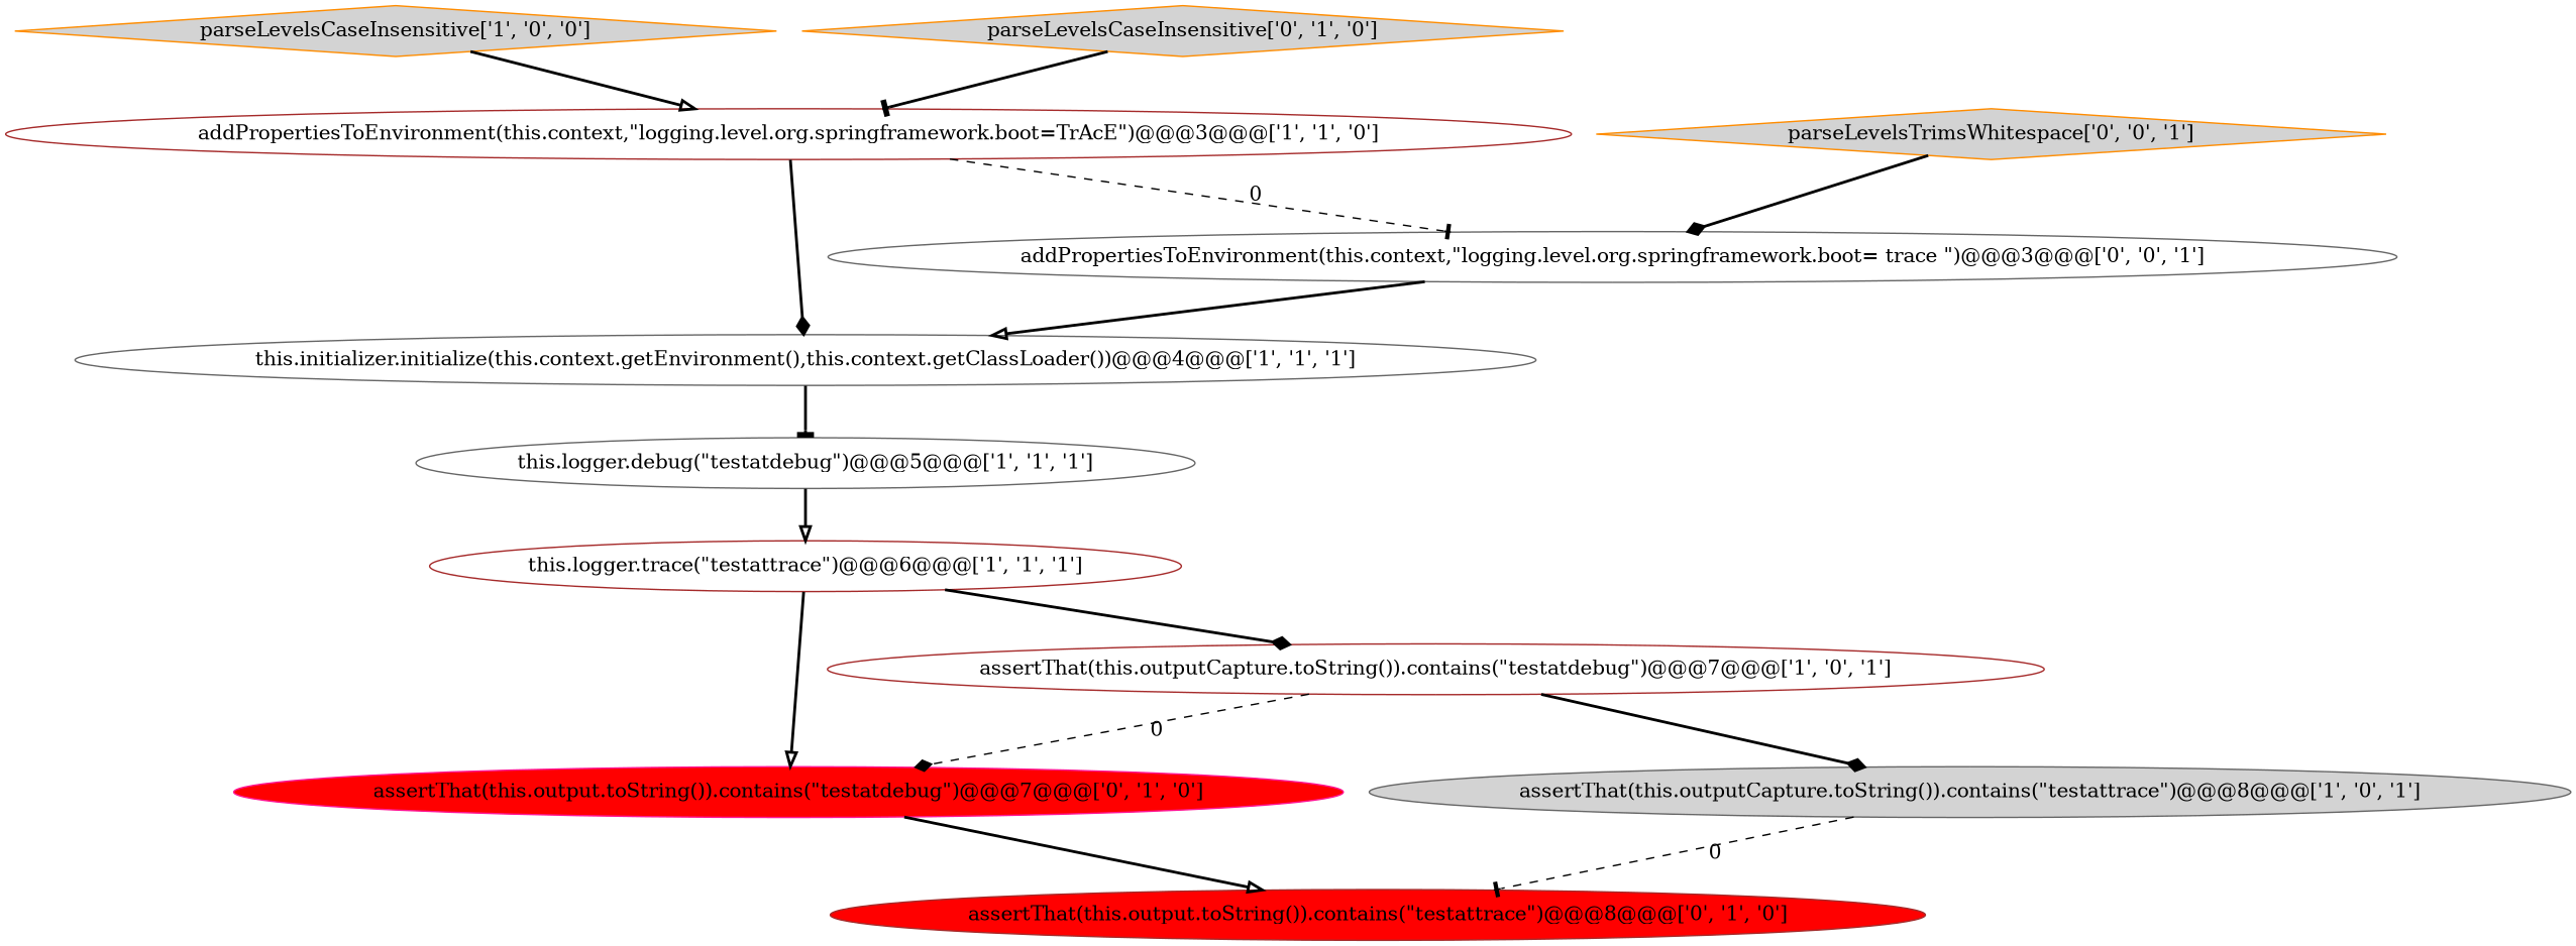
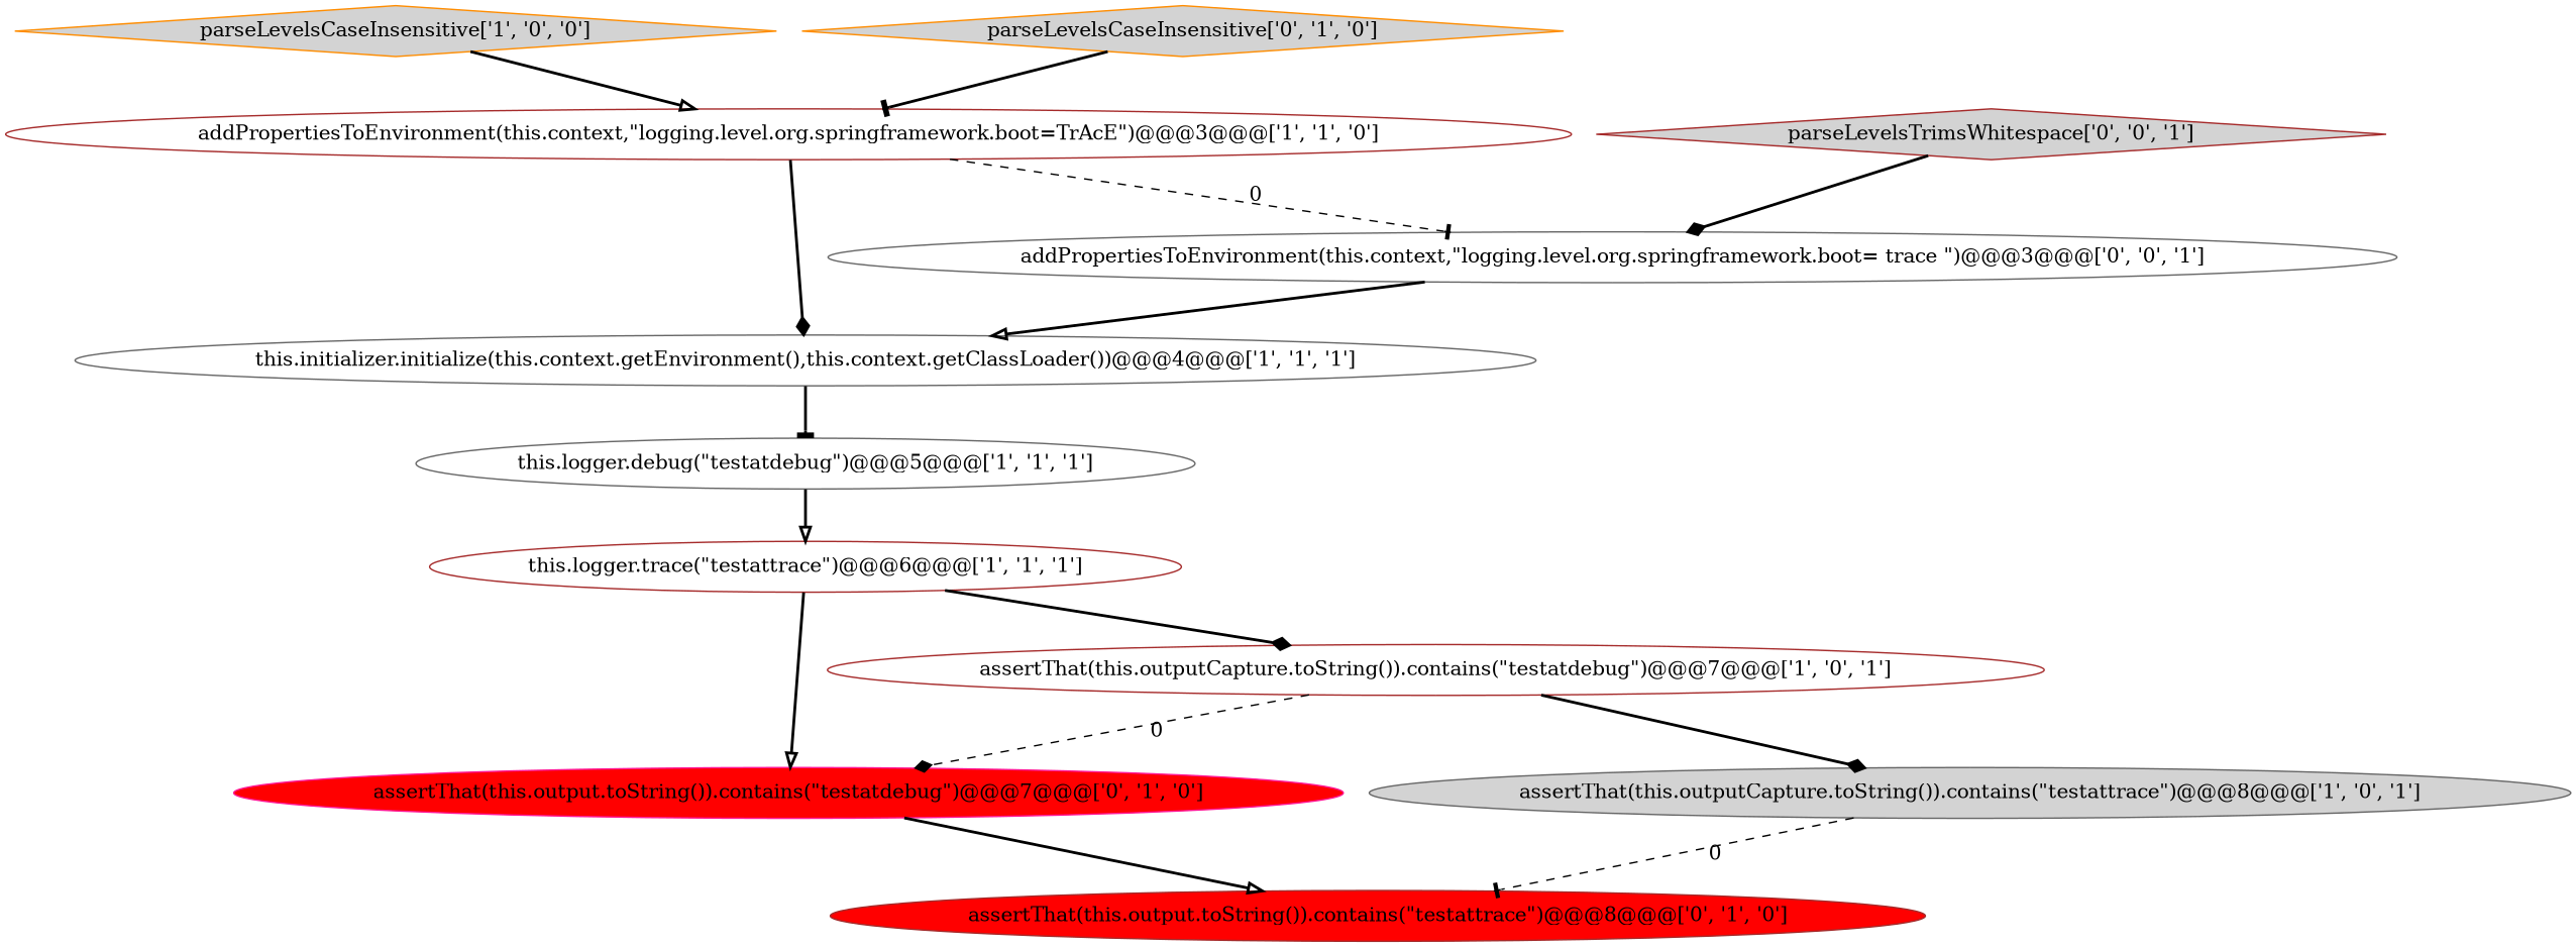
  digraph {
    node [fillcolor=white shape=ellipse style=filled color=brown]
    edge [style=bold arrowhead=onormal]
    n1 [fillcolor=lightgray label="parseLevelsCaseInsensitive['1', '0', '0']" shape=diamond color=darkorange]
    n2 [label="addPropertiesToEnvironment(this.context,\"logging.level.org.springframework.boot=TrAcE\")@@@3@@@['1', '1', '0']"]
    n3 [label="this.logger.debug(\"testatdebug\")@@@5@@@['1', '1', '1']" color=gray40]
    n4 [label="this.logger.trace(\"testattrace\")@@@6@@@['1', '1', '1']"]
    n5 [fillcolor=red label="assertThat(this.output.toString()).contains(\"testattrace\")@@@8@@@['0', '1', '0']"]
    n6 [fillcolor=red label="assertThat(this.output.toString()).contains(\"testatdebug\")@@@7@@@['0', '1', '0']" color=deeppink]
    n7 [label="assertThat(this.outputCapture.toString()).contains(\"testatdebug\")@@@7@@@['1', '0', '1']"]
    n8 [fillcolor=lightgray label="assertThat(this.outputCapture.toString()).contains(\"testattrace\")@@@8@@@['1', '0', '1']" color=gray40]
    n9 [fillcolor=lightgray label="parseLevelsCaseInsensitive['0', '1', '0']" shape=diamond color=darkorange]
    n10 [label="addPropertiesToEnvironment(this.context,\"logging.level.org.springframework.boot= trace \")@@@3@@@['0', '0', '1']" color=gray40]
    n11 [label="this.initializer.initialize(this.context.getEnvironment(),this.context.getClassLoader())@@@4@@@['1', '1', '1']" color=gray40]
-   n12 [fillcolor=lightgray label="parseLevelsTrimsWhitespace['0', '0', '1']" shape=diamond color=darkorange]
+   n12 [fillcolor=lightgray label="parseLevelsTrimsWhitespace['0', '0', '1']" shape=diamond]
    n1 -> n2
    n2 -> n10 [label=0 style=dashed arrowhead=tee]
    n2 -> n11 [arrowhead=diamond]
    n3 -> n4
    n4 -> n6
    n4 -> n7 [arrowhead=diamond]
    n6 -> n5
    n7 -> n6 [label=0 style=dashed arrowhead=diamond]
    n7 -> n8 [arrowhead=diamond]
    n8 -> n5 [label=0 style=dashed arrowhead=tee]
    n9 -> n2 [arrowhead=tee]
    n10 -> n11
    n11 -> n3 [arrowhead=tee]
    n12 -> n10 [arrowhead=diamond]
  }
